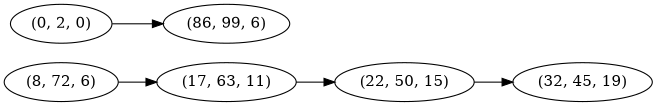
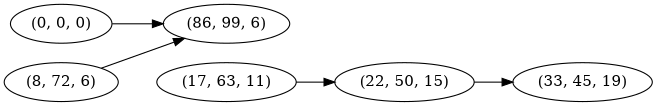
  digraph {
    rankdir=LR
-   "(0, 0, 0)" [label="(0, 2, 0)"]
+   "(0, 0, 0)"
    "(86, 99, 6)"
    "(8, 72, 6)"
    "(17, 63, 11)"
    n5 [label="(22, 50, 15)"]
-   "(33, 45, 19)" [label="(32, 45, 19)"]
+   "(33, 45, 19)"
    "(0, 0, 0)" -> "(86, 99, 6)"
-   "(8, 72, 6)" -> "(17, 63, 11)"
+   "(8, 72, 6)" -> "(86, 99, 6)"
    "(17, 63, 11)" -> n5
    n5 -> "(33, 45, 19)"
  }
